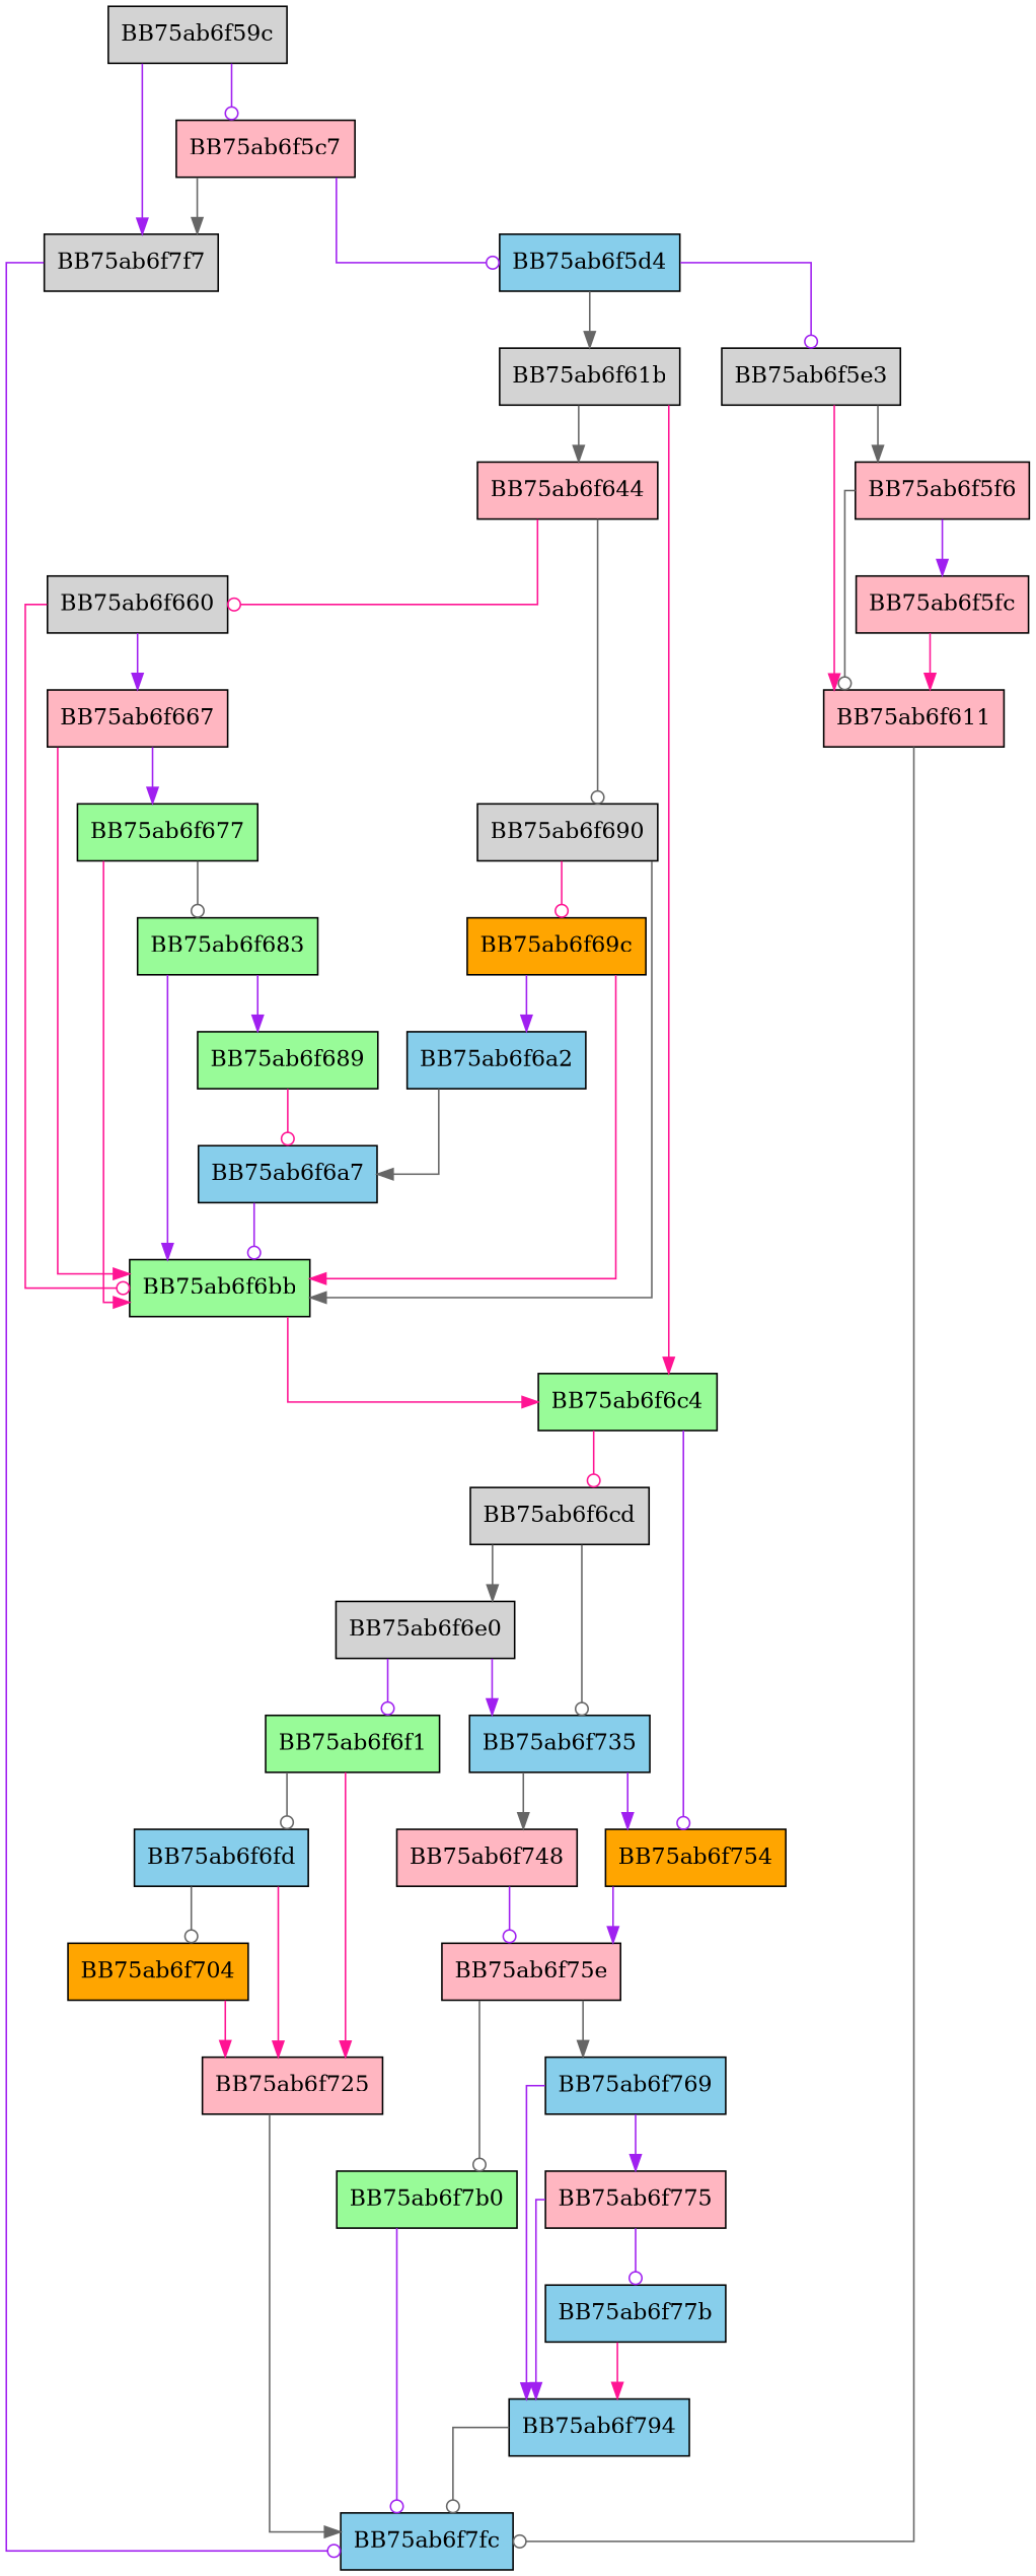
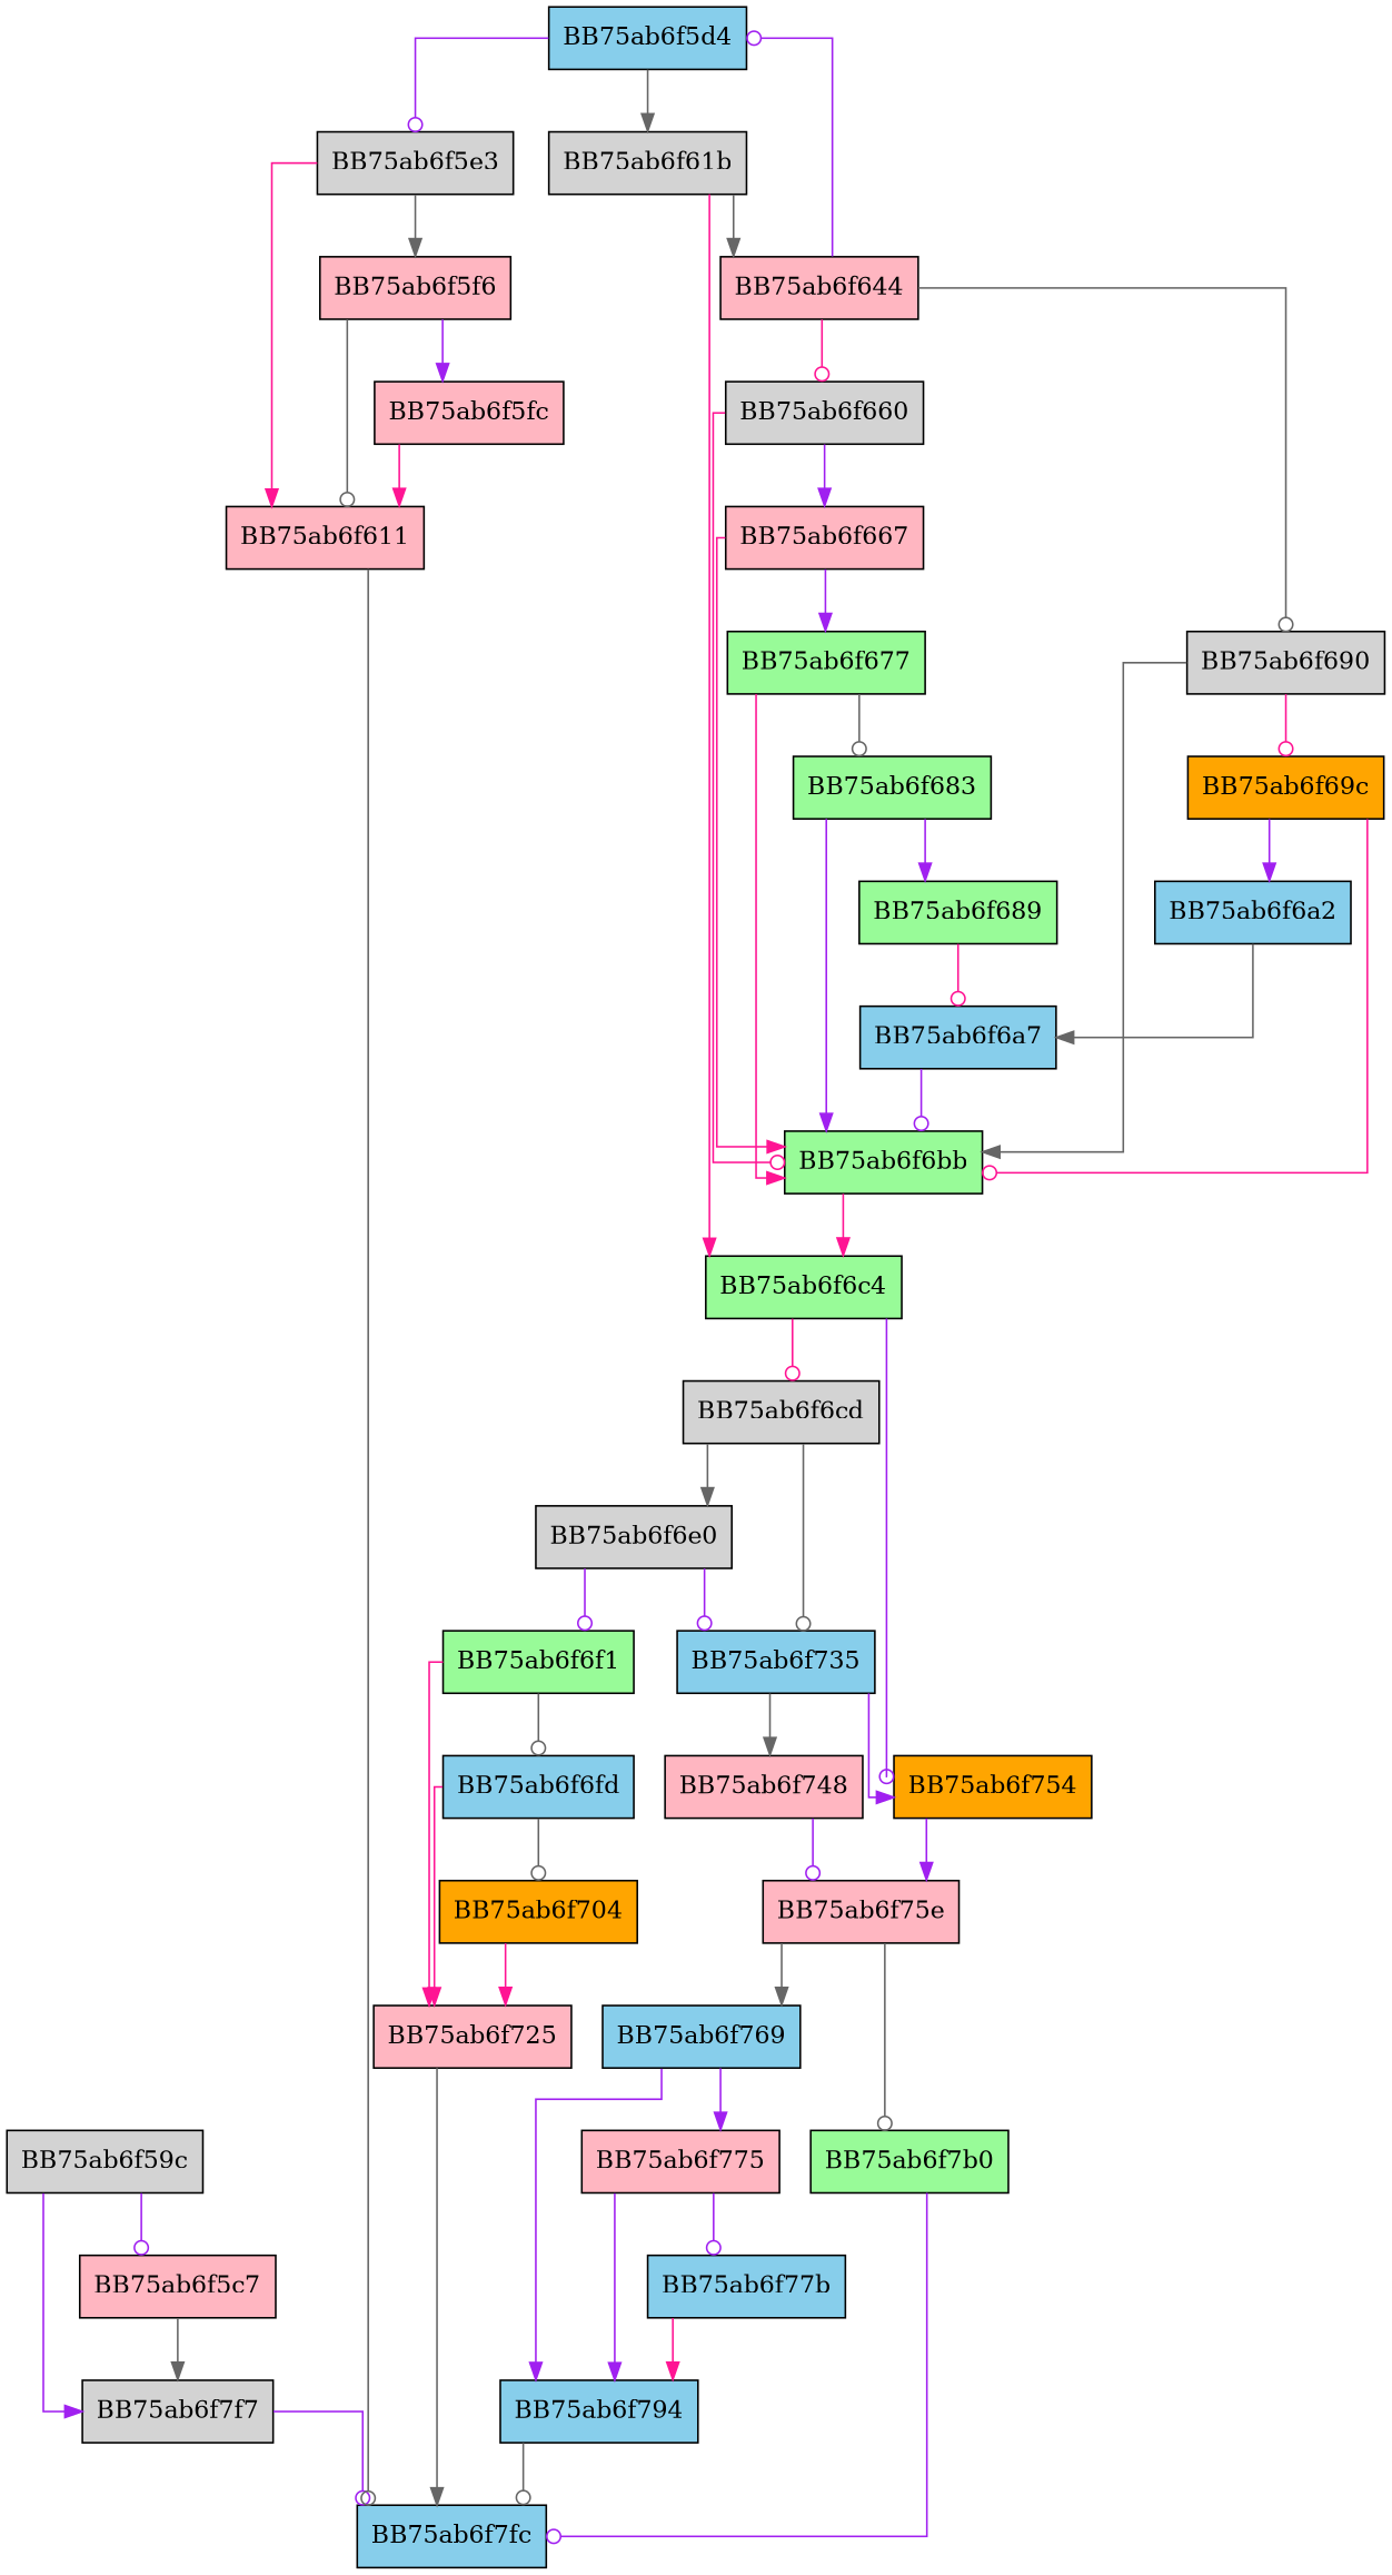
  digraph {
    splines=ortho
    node [fillcolor=lightpink shape=box style=filled]
    edge [arrowhead=normal color=purple]
    BB75ab6f59c [fillcolor=lightgrey]
    BB75ab6f7f7 [fillcolor=lightgrey]
    BB75ab6f5c7
    BB75ab6f7fc [fillcolor=skyblue]
    BB75ab6f5d4 [fillcolor=skyblue]
    BB75ab6f61b [fillcolor=lightgrey]
    BB75ab6f5e3 [fillcolor=lightgrey]
    BB75ab6f6c4 [fillcolor=palegreen]
    BB75ab6f644
    BB75ab6f611
    BB75ab6f5f6
    BB75ab6f754 [fillcolor=orange]
    BB75ab6f6cd [fillcolor=lightgrey]
    BB75ab6f690 [fillcolor=lightgrey]
    BB75ab6f660 [fillcolor=lightgrey]
    BB75ab6f5fc
    BB75ab6f75e
    BB75ab6f735 [fillcolor=skyblue]
    BB75ab6f6e0 [fillcolor=lightgrey]
    BB75ab6f6bb [fillcolor=palegreen]
    BB75ab6f69c [fillcolor=orange]
    BB75ab6f667
    BB75ab6f6a2 [fillcolor=skyblue]
    BB75ab6f677 [fillcolor=palegreen]
    BB75ab6f683 [fillcolor=palegreen]
    BB75ab6f689 [fillcolor=palegreen]
    BB75ab6f6a7 [fillcolor=skyblue]
    BB75ab6f7b0 [fillcolor=palegreen]
    BB75ab6f769 [fillcolor=skyblue]
    BB75ab6f748
    BB75ab6f6f1 [fillcolor=palegreen]
    BB75ab6f725
    BB75ab6f6fd [fillcolor=skyblue]
    BB75ab6f704 [fillcolor=orange]
    BB75ab6f794 [fillcolor=skyblue]
    BB75ab6f775
    BB75ab6f77b [fillcolor=skyblue]
    BB75ab6f59c -> BB75ab6f7f7
    BB75ab6f59c -> BB75ab6f5c7 [arrowhead=odot]
    BB75ab6f7f7 -> BB75ab6f7fc [arrowhead=odot]
    BB75ab6f5c7 -> BB75ab6f7f7 [color=gray40]
-   BB75ab6f5c7 -> BB75ab6f5d4 [arrowhead=odot]
+   BB75ab6f644 -> BB75ab6f5d4 [arrowhead=odot]
    BB75ab6f5d4 -> BB75ab6f61b [color=gray40]
    BB75ab6f5d4 -> BB75ab6f5e3 [arrowhead=odot]
    BB75ab6f61b -> BB75ab6f6c4 [color=deeppink]
    BB75ab6f61b -> BB75ab6f644 [color=gray40]
    BB75ab6f5e3 -> BB75ab6f611 [color=deeppink]
    BB75ab6f5e3 -> BB75ab6f5f6 [color=gray40]
    BB75ab6f6c4 -> BB75ab6f754 [arrowhead=odot]
    BB75ab6f6c4 -> BB75ab6f6cd [arrowhead=odot color=deeppink]
    BB75ab6f644 -> BB75ab6f690 [arrowhead=odot color=gray40]
    BB75ab6f644 -> BB75ab6f660 [arrowhead=odot color=deeppink]
    BB75ab6f611 -> BB75ab6f7fc [arrowhead=odot color=gray40]
    BB75ab6f5f6 -> BB75ab6f611 [arrowhead=odot color=gray40]
    BB75ab6f5f6 -> BB75ab6f5fc
    BB75ab6f754 -> BB75ab6f75e
    BB75ab6f6cd -> BB75ab6f735 [arrowhead=odot color=gray40]
    BB75ab6f6cd -> BB75ab6f6e0 [color=gray40]
    BB75ab6f690 -> BB75ab6f6bb [color=gray40]
    BB75ab6f690 -> BB75ab6f69c [arrowhead=odot color=deeppink]
    BB75ab6f660 -> BB75ab6f6bb [arrowhead=odot color=deeppink]
    BB75ab6f660 -> BB75ab6f667
    BB75ab6f5fc -> BB75ab6f611 [color=deeppink]
    BB75ab6f75e -> BB75ab6f7b0 [arrowhead=odot color=gray40]
    BB75ab6f75e -> BB75ab6f769 [color=gray40]
    BB75ab6f735 -> BB75ab6f754
    BB75ab6f735 -> BB75ab6f748 [color=gray40]
-   BB75ab6f6e0 -> BB75ab6f735
+   BB75ab6f6e0 -> BB75ab6f735 [arrowhead=odot]
    BB75ab6f6e0 -> BB75ab6f6f1 [arrowhead=odot]
    BB75ab6f6bb -> BB75ab6f6c4 [color=deeppink]
-   BB75ab6f69c -> BB75ab6f6bb [color=deeppink]
+   BB75ab6f69c -> BB75ab6f6bb [arrowhead=odot color=deeppink]
    BB75ab6f69c -> BB75ab6f6a2
    BB75ab6f667 -> BB75ab6f6bb [color=deeppink]
    BB75ab6f667 -> BB75ab6f677
    BB75ab6f6a2 -> BB75ab6f6a7 [color=gray40]
    BB75ab6f677 -> BB75ab6f6bb [color=deeppink]
    BB75ab6f677 -> BB75ab6f683 [arrowhead=odot color=gray40]
    BB75ab6f683 -> BB75ab6f6bb
    BB75ab6f683 -> BB75ab6f689
    BB75ab6f689 -> BB75ab6f6a7 [arrowhead=odot color=deeppink]
    BB75ab6f6a7 -> BB75ab6f6bb [arrowhead=odot]
    BB75ab6f7b0 -> BB75ab6f7fc [arrowhead=odot]
    BB75ab6f769 -> BB75ab6f794
    BB75ab6f769 -> BB75ab6f775
    BB75ab6f748 -> BB75ab6f75e [arrowhead=odot]
    BB75ab6f6f1 -> BB75ab6f725 [color=deeppink]
    BB75ab6f6f1 -> BB75ab6f6fd [arrowhead=odot color=gray40]
    BB75ab6f725 -> BB75ab6f7fc [color=gray40]
    BB75ab6f6fd -> BB75ab6f725 [color=deeppink]
    BB75ab6f6fd -> BB75ab6f704 [arrowhead=odot color=gray40]
    BB75ab6f704 -> BB75ab6f725 [color=deeppink]
    BB75ab6f794 -> BB75ab6f7fc [arrowhead=odot color=gray40]
    BB75ab6f775 -> BB75ab6f794
    BB75ab6f775 -> BB75ab6f77b [arrowhead=odot]
    BB75ab6f77b -> BB75ab6f794 [color=deeppink]
  }
